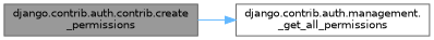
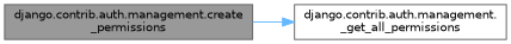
  digraph {
    rankdir=LR
    node [fontname=Helvetica fontsize=10 shape=box style=filled]
-   n1 [color=gray40 fillcolor=grey60 fontcolor=black height=0.2 label="django.contrib.auth.contrib.create\l_permissions" width=0.4]
+   n1 [color=gray40 fillcolor=grey60 fontcolor=black height=0.2 label="django.contrib.auth.management.create\l_permissions" width=0.4]
    n2 [color=grey40 fillcolor=white height=0.2 label="django.contrib.auth.management.\l_get_all_permissions" width=0.4]
    n1 -> n2 [color=steelblue1 fontname=Helvetica fontsize=10 labelfontname=Helvetica labelfontsize=10 style=solid]
  }
